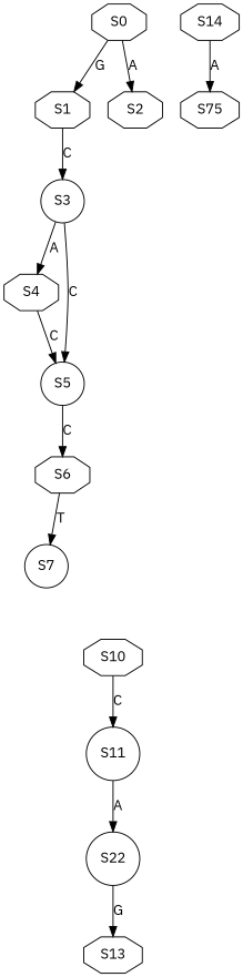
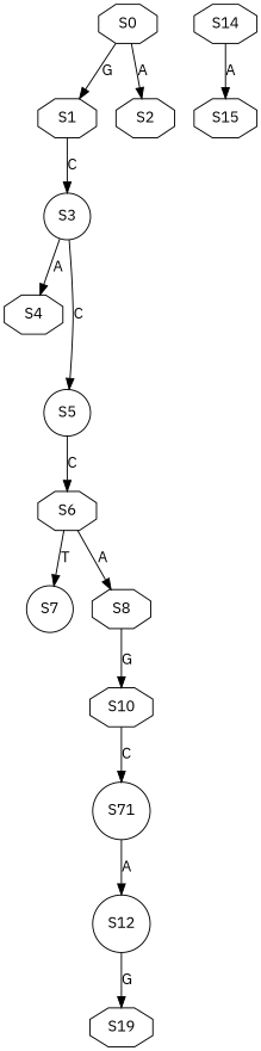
  strict digraph {
    fontname="IBM Plex Sans"
    node [fontname="IBM Plex Sans" shape=octagon]
    edge [fontname="IBM Plex Sans"]
    S0
    S1
    S2
    S3 [shape=circle]
    S4
    S5 [shape=circle]
    S6
    S7 [shape=circle]
+   S8
    S10
-   S11 [shape=circle]
-   S12 [shape=circle label=S22]
-   S13
+   S11 [shape=circle label=S71]
+   S12 [shape=circle]
+   S13 [label=S19]
    S14
-   S15 [label=S75]
+   S15
    S0 -> S1 [label=G]
    S0 -> S2 [label=A]
    S1 -> S3 [label=C]
    S3 -> S4 [label=A]
    S3 -> S5 [label=C]
-   S4 -> S5 [label=C]
    S5 -> S6 [label=C]
    S6 -> S7 [label=T]
+   S6 -> S8 [label=A]
+   S8 -> S10 [label=G]
    S10 -> S11 [label=C]
    S11 -> S12 [label=A]
    S12 -> S13 [label=G]
    S14 -> S15 [label=A]
  }
